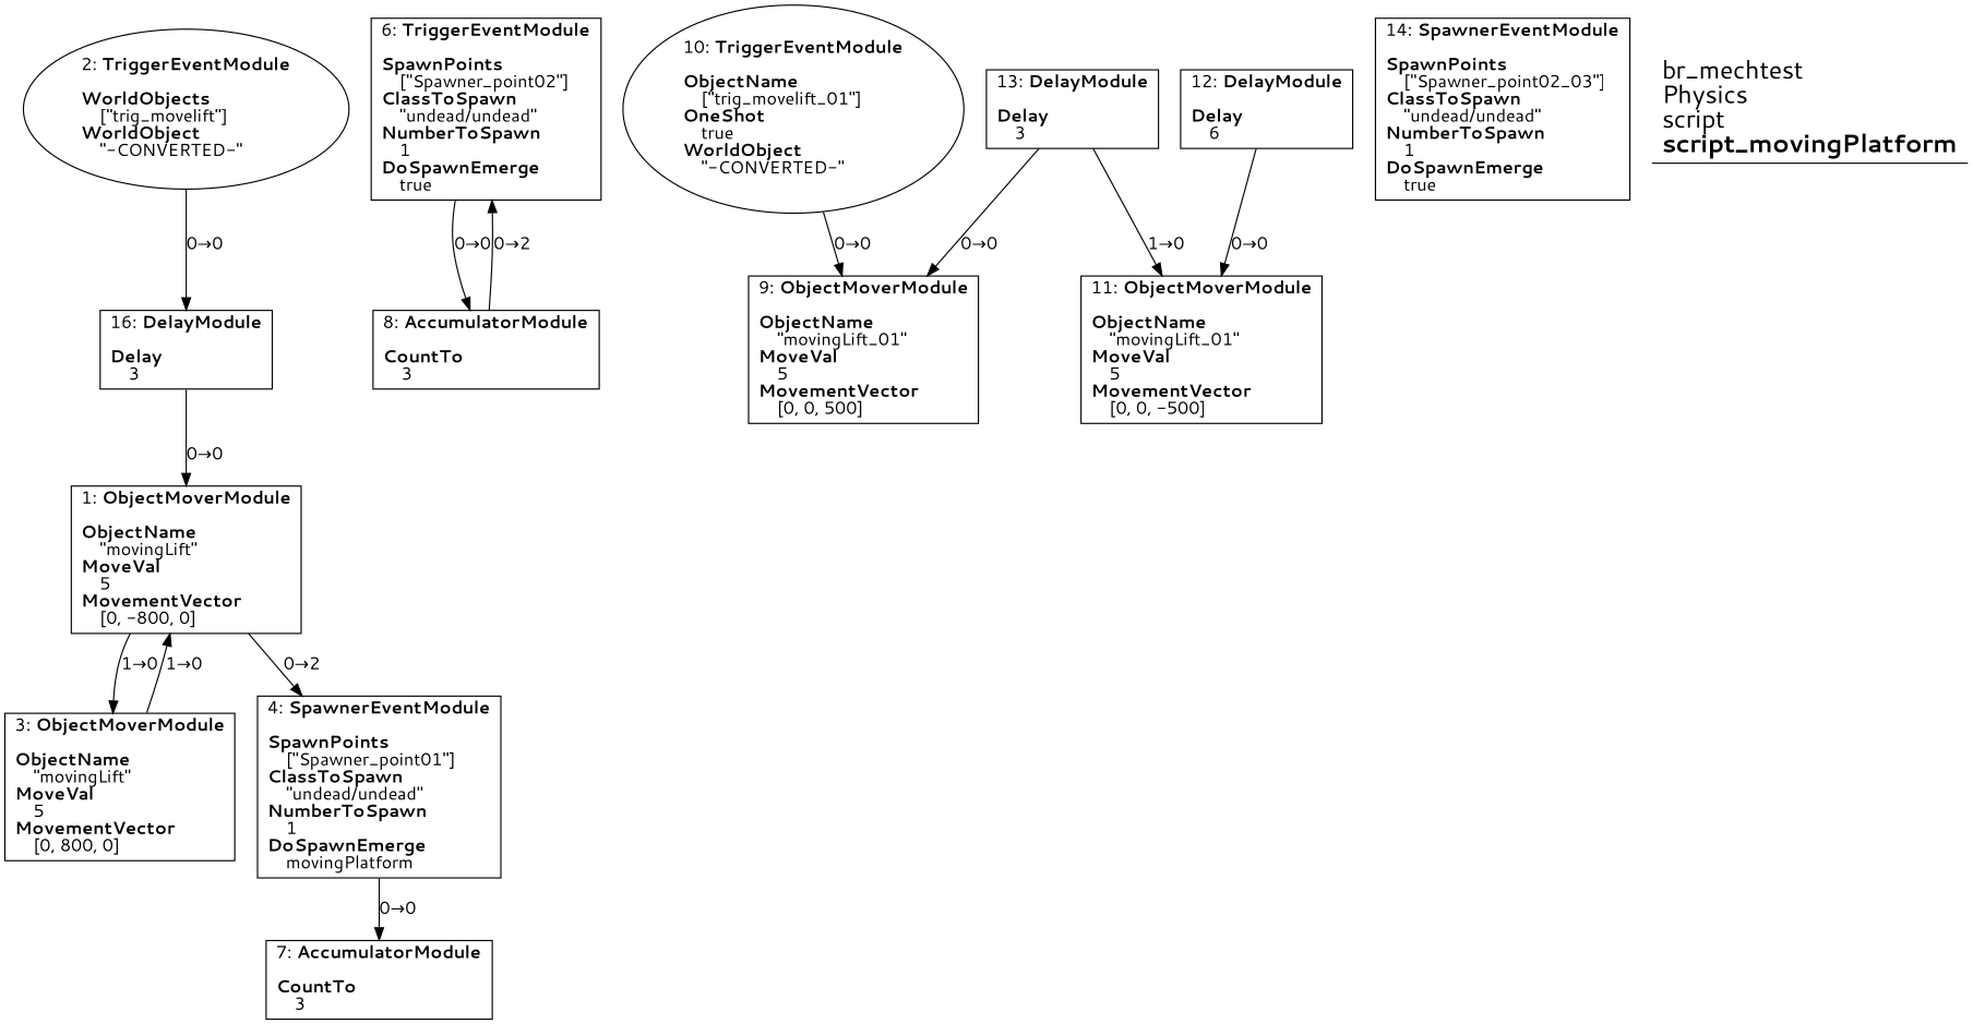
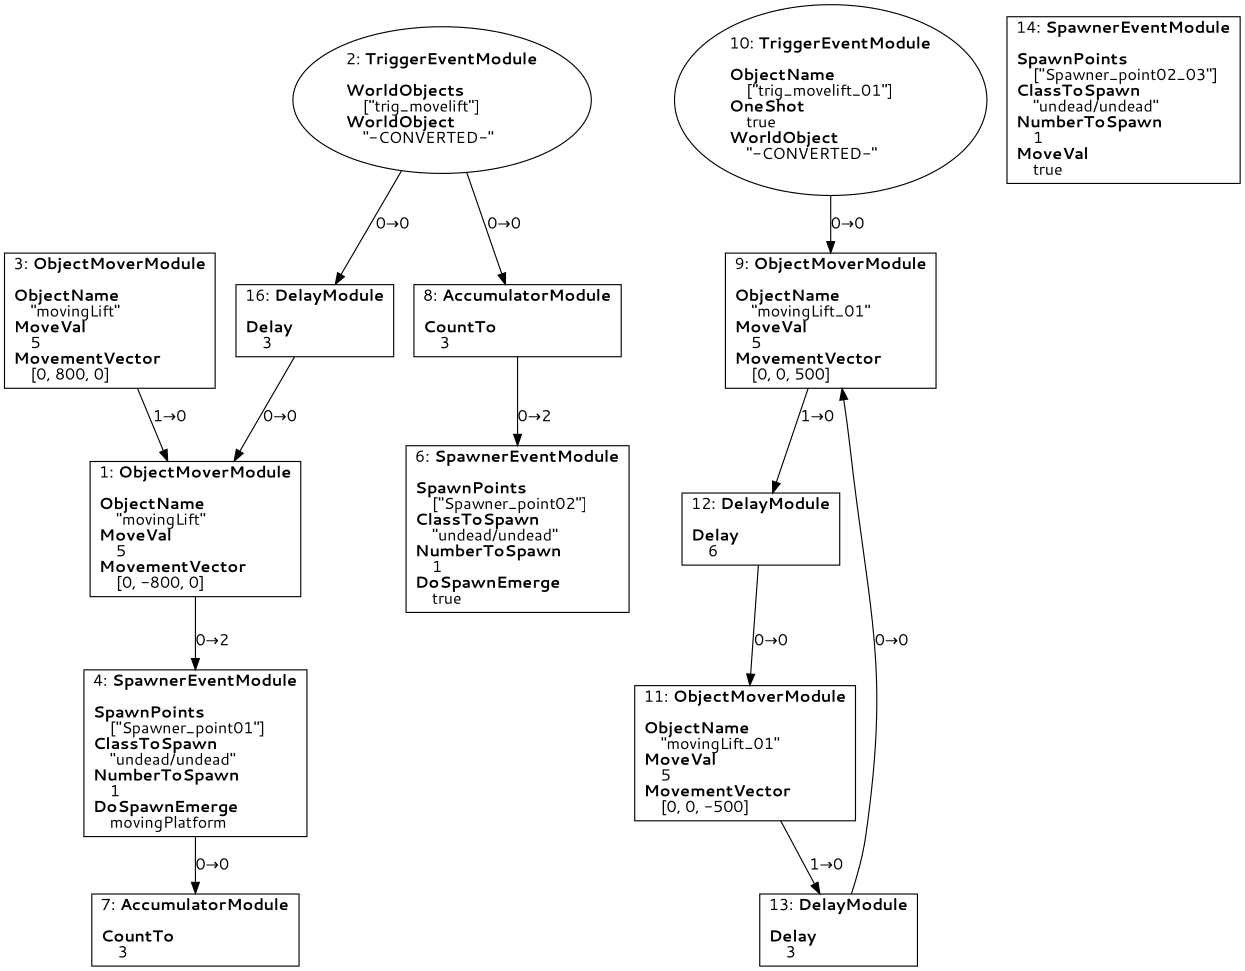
  digraph {
    fontname="Segoe UI"
    splines=spline
    node [fontname="Segoe UI" shape=box]
    edge [fontname="Segoe UI"]
    n1 [label=<1: <b>ObjectMoverModule</b><br/><br/><b>ObjectName</b><br align="left"/>    &quot;movingLift&quot;<br align="left"/><b>MoveVal</b><br align="left"/>    5<br align="left"/><b>MovementVector</b><br align="left"/>    [0, -800, 0]<br align="left"/>>]
    n2 [label=<3: <b>ObjectMoverModule</b><br/><br/><b>ObjectName</b><br align="left"/>    &quot;movingLift&quot;<br align="left"/><b>MoveVal</b><br align="left"/>    5<br align="left"/><b>MovementVector</b><br align="left"/>    [0, 800, 0]<br align="left"/>>]
    n3 [label=<4: <b>SpawnerEventModule</b><br/><br/><b>SpawnPoints</b><br align="left"/>    [&quot;Spawner_point01&quot;]<br align="left"/><b>ClassToSpawn</b><br align="left"/>    &quot;undead/undead&quot;<br align="left"/><b>NumberToSpawn</b><br align="left"/>    1<br align="left"/><b>DoSpawnEmerge</b><br align="left"/>    movingPlatform<br align="left"/>>]
    n4 [label=<2: <b>TriggerEventModule</b><br/><br/><b>WorldObjects</b><br align="left"/>    [&quot;trig_movelift&quot;]<br align="left"/><b>WorldObject</b><br align="left"/>    &quot;-CONVERTED-&quot;<br align="left"/>> shape=oval]
    n5 [label=<16: <b>DelayModule</b><br/><br/><b>Delay</b><br align="left"/>    3<br align="left"/>>]
    n6 [label=<7: <b>AccumulatorModule</b><br/><br/><b>CountTo</b><br align="left"/>    3<br align="left"/>>]
-   n7 [label=<6: <b>TriggerEventModule</b><br/><br/><b>SpawnPoints</b><br align="left"/>    [&quot;Spawner_point02&quot;]<br align="left"/><b>ClassToSpawn</b><br align="left"/>    &quot;undead/undead&quot;<br align="left"/><b>NumberToSpawn</b><br align="left"/>    1<br align="left"/><b>DoSpawnEmerge</b><br align="left"/>    true<br align="left"/>>]
+   n7 [label=<6: <b>SpawnerEventModule</b><br/><br/><b>SpawnPoints</b><br align="left"/>    [&quot;Spawner_point02&quot;]<br align="left"/><b>ClassToSpawn</b><br align="left"/>    &quot;undead/undead&quot;<br align="left"/><b>NumberToSpawn</b><br align="left"/>    1<br align="left"/><b>DoSpawnEmerge</b><br align="left"/>    true<br align="left"/>>]
    n8 [label=<8: <b>AccumulatorModule</b><br/><br/><b>CountTo</b><br align="left"/>    3<br align="left"/>>]
    n9 [label=<9: <b>ObjectMoverModule</b><br/><br/><b>ObjectName</b><br align="left"/>    &quot;movingLift_01&quot;<br align="left"/><b>MoveVal</b><br align="left"/>    5<br align="left"/><b>MovementVector</b><br align="left"/>    [0, 0, 500]<br align="left"/>>]
    n10 [label=<12: <b>DelayModule</b><br/><br/><b>Delay</b><br align="left"/>    6<br align="left"/>>]
    n11 [label=<11: <b>ObjectMoverModule</b><br/><br/><b>ObjectName</b><br align="left"/>    &quot;movingLift_01&quot;<br align="left"/><b>MoveVal</b><br align="left"/>    5<br align="left"/><b>MovementVector</b><br align="left"/>    [0, 0, -500]<br align="left"/>>]
    n12 [label=<13: <b>DelayModule</b><br/><br/><b>Delay</b><br align="left"/>    3<br align="left"/>>]
    n13 [label=<10: <b>TriggerEventModule</b><br/><br/><b>ObjectName</b><br align="left"/>    [&quot;trig_movelift_01&quot;]<br align="left"/><b>OneShot</b><br align="left"/>    true<br align="left"/><b>WorldObject</b><br align="left"/>    &quot;-CONVERTED-&quot;<br align="left"/>> shape=oval]
-   n14 [label=<14: <b>SpawnerEventModule</b><br/><br/><b>SpawnPoints</b><br align="left"/>    [&quot;Spawner_point02_03&quot;]<br align="left"/><b>ClassToSpawn</b><br align="left"/>    &quot;undead/undead&quot;<br align="left"/><b>NumberToSpawn</b><br align="left"/>    1<br align="left"/><b>DoSpawnEmerge</b><br align="left"/>    true<br align="left"/>>]
-   n15 [label=<<font point-size="20">br_mechtest<br align="left"/>Physics<br align="left"/>script<br align="left"/><b>script_movingPlatform</b><br align="left"/></font>> shape=underline]
-   n1 -> n2 [label="1→0"]
+   n14 [label=<14: <b>SpawnerEventModule</b><br/><br/><b>SpawnPoints</b><br align="left"/>    [&quot;Spawner_point02_03&quot;]<br align="left"/><b>ClassToSpawn</b><br align="left"/>    &quot;undead/undead&quot;<br align="left"/><b>NumberToSpawn</b><br align="left"/>    1<br align="left"/><b>MoveVal</b><br align="left"/>    true<br align="left"/>>]
    n1 -> n3 [label="0→2"]
    n2 -> n1 [label="1→0"]
    n3 -> n6 [label="0→0"]
    n4 -> n5 [label="0→0"]
    n5 -> n1 [label="0→0"]
-   n7 -> n8 [label="0→0"]
+   n4 -> n8 [label="0→0"]
    n8 -> n7 [label="0→2"]
+   n9 -> n10 [label="1→0"]
    n10 -> n11 [label="0→0"]
-   n12 -> n11 [label="1→0"]
+   n11 -> n12 [label="1→0"]
    n12 -> n9 [label="0→0"]
    n13 -> n9 [label="0→0"]
  }
